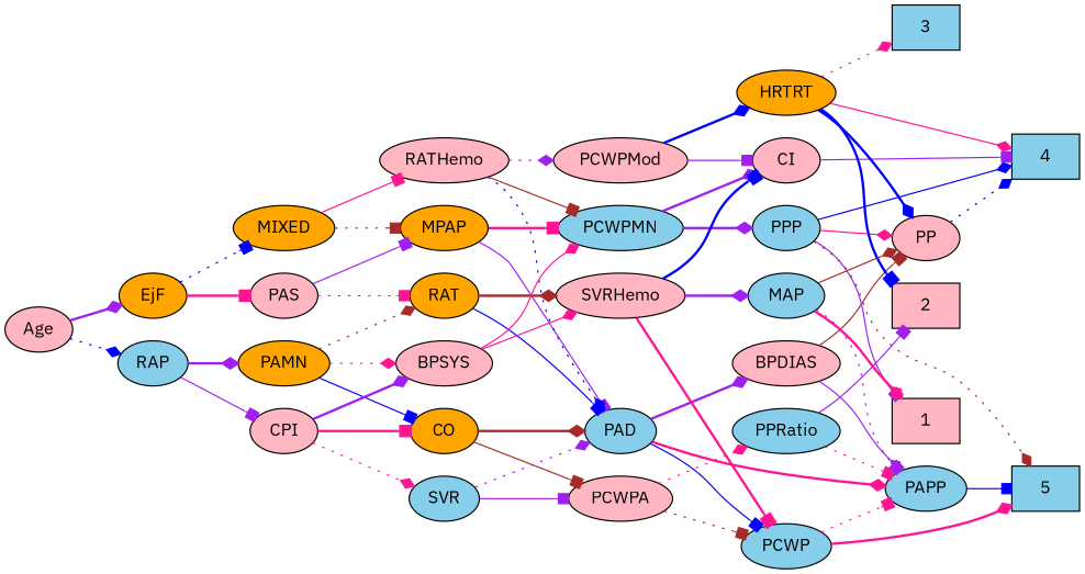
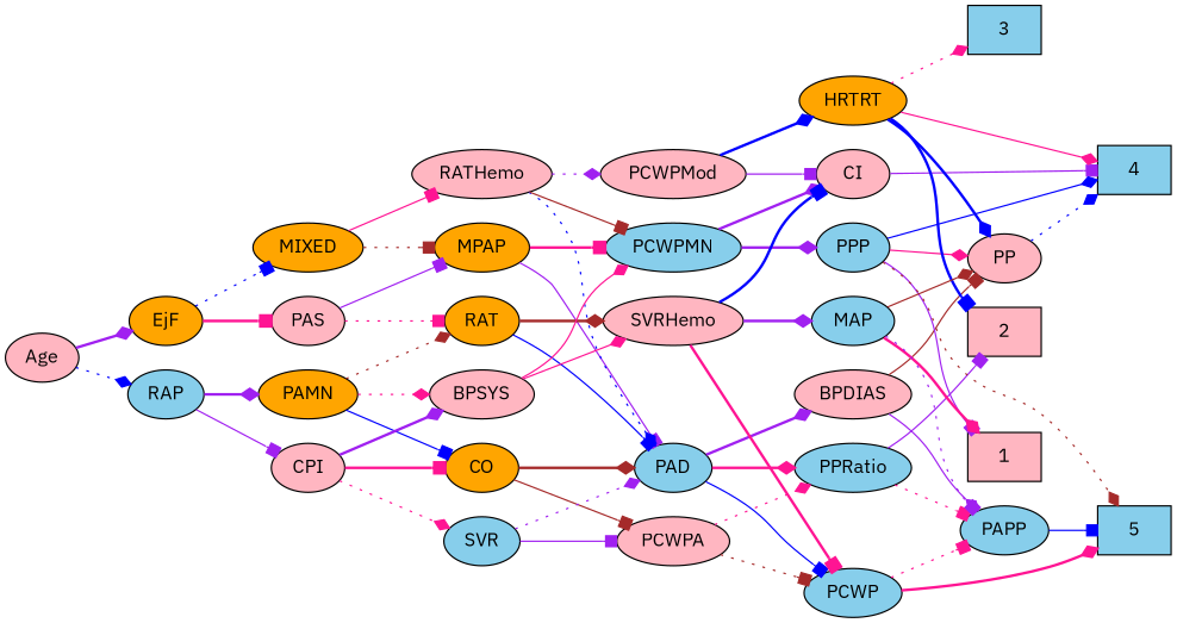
  strict digraph {
    fontname="IBM Plex Sans"
    rankdir=LR
    node [fillcolor=lightpink fontname="IBM Plex Sans" style=filled]
    edge [arrowhead=diamond color=purple fontname="IBM Plex Sans" style=solid]
    1 [height=0.5 shape=box width=0.75]
    2 [height=0.5 shape=box width=0.75]
    3 [fillcolor=skyblue height=0.5 shape=box width=0.75]
    4 [fillcolor=skyblue height=0.5 shape=box width=0.75]
    5 [fillcolor=skyblue height=0.5 shape=box width=0.75]
    Age [height=0.5 width=0.75]
    EjF [fillcolor=orange height=0.5 width=0.75]
    RAP [fillcolor=skyblue height=0.5 width=0.77632]
    MIXED [fillcolor=orange height=0.5 width=1.1193]
    PAS [height=0.5 width=0.75]
    PAMN [fillcolor=orange height=0.5 width=1.011]
    CPI [height=0.5 width=0.75]
    MPAP [fillcolor=orange height=0.5 width=0.97491]
    RATHemo [height=0.5 width=1.3721]
    RAT [fillcolor=orange height=0.5 width=0.75827]
    BPSYS [height=0.5 width=1.0471]
    CO [fillcolor=orange height=0.5 width=0.75]
    SVR [fillcolor=skyblue height=0.5 width=0.77632]
    PAD [fillcolor=skyblue height=0.5 width=0.79437]
    PCWPMN [fillcolor=skyblue height=0.5 width=1.3902]
    PCWPMod [height=0.5 width=1.4443]
    SVRHemo [height=0.5 width=1.3902]
    PCWPA [height=0.5 width=1.1555]
    BPDIAS [height=0.5 width=1.1735]
    PPRatio [fillcolor=skyblue height=0.5 width=1.1013]
    PCWP [fillcolor=skyblue height=0.5 width=0.97491]
    CI [height=0.5 width=0.75]
    PPP [fillcolor=skyblue height=0.5 width=0.75]
    HRTRT [fillcolor=orange height=0.5 width=1.1013]
    PP [height=0.5 width=0.75]
    PAPP [fillcolor=skyblue height=0.5 width=0.88464]
    MAP [fillcolor=skyblue height=0.5 width=0.84854]
    Age -> EjF [style=bold]
    Age -> RAP [color=blue style=dotted]
    EjF -> MIXED [arrowhead=box color=blue style=dotted]
    EjF -> PAS [arrowhead=box color=deeppink style=bold]
    RAP -> PAMN [style=bold]
    RAP -> CPI [arrowhead=box]
    MIXED -> MPAP [arrowhead=box color=brown style=dotted]
    MIXED -> RATHemo [arrowhead=box color=deeppink]
    PAS -> MPAP [arrowhead=box]
    PAS -> RAT [arrowhead=box color=deeppink style=dotted]
    PAMN -> RAT [color=brown style=dotted]
    PAMN -> BPSYS [color=deeppink style=dotted]
    PAMN -> CO [arrowhead=box color=blue]
    CPI -> BPSYS [style=bold]
    CPI -> CO [arrowhead=box color=deeppink style=bold]
    CPI -> SVR [color=deeppink style=dotted]
    MPAP -> PAD [arrowhead=box]
    MPAP -> PCWPMN [arrowhead=box color=deeppink style=bold]
    RATHemo -> PAD [color=blue style=dotted]
    RATHemo -> PCWPMN [arrowhead=box color=brown]
    RATHemo -> PCWPMod [style=dotted]
    RAT -> PAD [arrowhead=box color=blue]
    RAT -> SVRHemo [color=brown style=bold]
    BPSYS -> PCWPMN [color=deeppink]
    BPSYS -> SVRHemo [color=deeppink]
    CO -> PAD [color=brown style=bold]
    CO -> PCWPA [arrowhead=box color=brown]
    SVR -> PAD [style=dotted]
    SVR -> PCWPA [arrowhead=box]
    PAD -> BPDIAS [style=bold]
-   PAD -> PAPP [color=deeppink style=bold]
+   PAD -> PPRatio [color=deeppink style=bold]
    PAD -> PCWP [arrowhead=box color=blue]
    PCWPMN -> CI [style=bold]
    PCWPMN -> PPP [style=bold]
    PCWPMod -> CI [arrowhead=box]
    PCWPMod -> HRTRT [color=blue style=bold]
    SVRHemo -> PCWP [arrowhead=box color=deeppink style=bold]
    SVRHemo -> CI [arrowhead=box color=blue style=bold]
    SVRHemo -> MAP [style=bold]
    PCWPA -> PPRatio [color=deeppink style=dotted]
    PCWPA -> PCWP [arrowhead=box color=brown style=dotted]
    BPDIAS -> PP [arrowhead=box color=brown]
    BPDIAS -> PAPP
    PPRatio -> 2 [arrowhead=box]
    PPRatio -> PAPP [arrowhead=box color=deeppink style=dotted]
    PCWP -> 5 [color=deeppink style=bold]
    PCWP -> PAPP [arrowhead=box color=deeppink style=dotted]
    CI -> 4 [arrowhead=box]
    PPP -> 1 [arrowhead=box]
    PPP -> 4 [color=blue]
    PPP -> 5 [color=brown style=dotted]
    PPP -> PP [color=deeppink]
    HRTRT -> 2 [arrowhead=box color=blue style=bold]
    HRTRT -> 3 [color=deeppink style=dotted]
    HRTRT -> 4 [color=deeppink]
    HRTRT -> PP [color=blue style=bold]
    PP -> 4 [color=blue style=dotted]
    PAPP -> 5 [arrowhead=box color=blue]
    MAP -> 1 [color=deeppink style=bold]
    MAP -> PP [color=brown]
    MAP -> PAPP [arrowhead=box style=dotted]
  }
